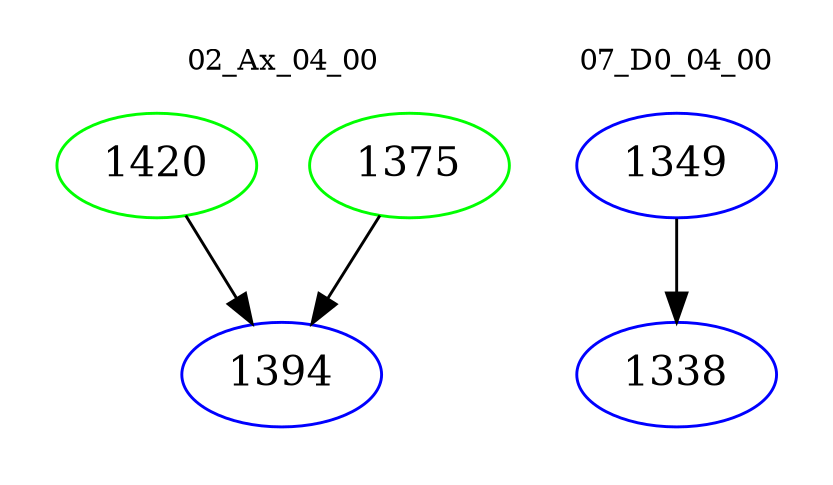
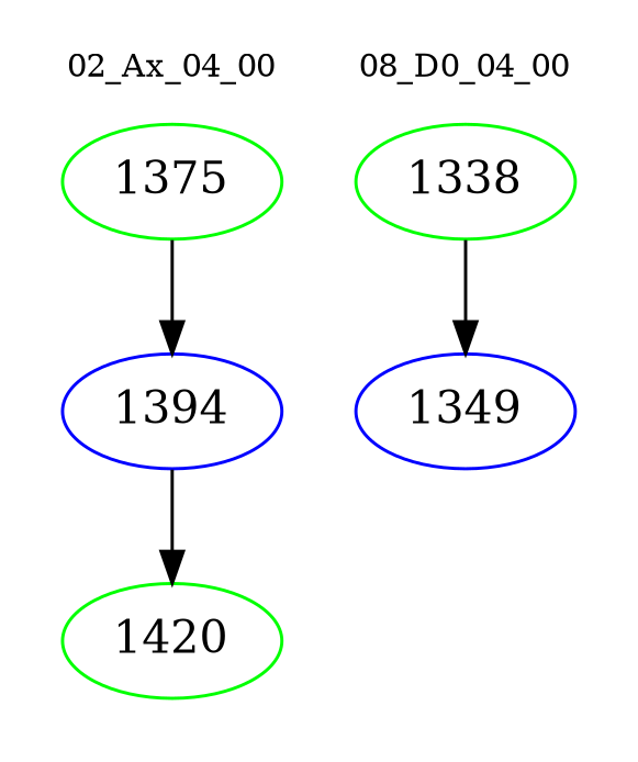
  digraph {
    node [color=green]
    edge [color=black]
    n1 [color=blue label=1394]
    n2 [label=1375]
    n3 [label=1420]
    n4 [color=blue label=1349]
-   n5 [color=blue label=1338]
+   n5 [label=1338]
    subgraph cluster_1 {
      color=white
      fontsize=10
      label="02_Ax_04_00"
      n1
      n2
      n3
    }
    subgraph cluster_2 {
      color=white
      fontsize=10
-     label="07_D0_04_00"
+     label="08_D0_04_00"
      n4
      n5
    }
-   n3 -> n1
+   n1 -> n3
    n2 -> n1
-   n4 -> n5
+   n5 -> n4
  }
